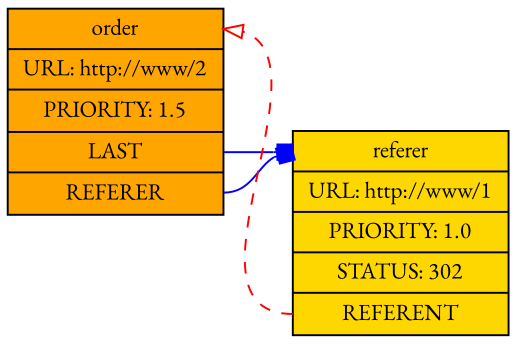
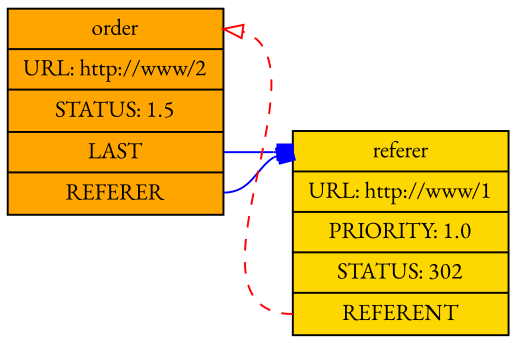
  digraph {
    rankdir=LR
    fontname="EB Garamond"
    node [fontname="EB Garamond" fontsize=12 shape=record style=filled]
    edge [headport=t color=blue arrowhead=box fontname="EB Garamond"]
-   n1 [fillcolor=orange label="<t>order|URL: http://www/2|PRIORITY: 1.5|<l>LAST|<rf>REFERER"]
+   n1 [fillcolor=orange label="<t>order|URL: http://www/2|STATUS: 1.5|<l>LAST|<rf>REFERER"]
    n2 [fillcolor=gold label="<t>referer|URL: http://www/1|PRIORITY: 1.0|STATUS: 302|<rt>REFERENT"]
    n1 -> n2 [tailport=rf]
    n1 -> n2 [tailport=l]
    n2 -> n1 [style=dashed tailport=rt color=red arrowhead=onormal]
  }
